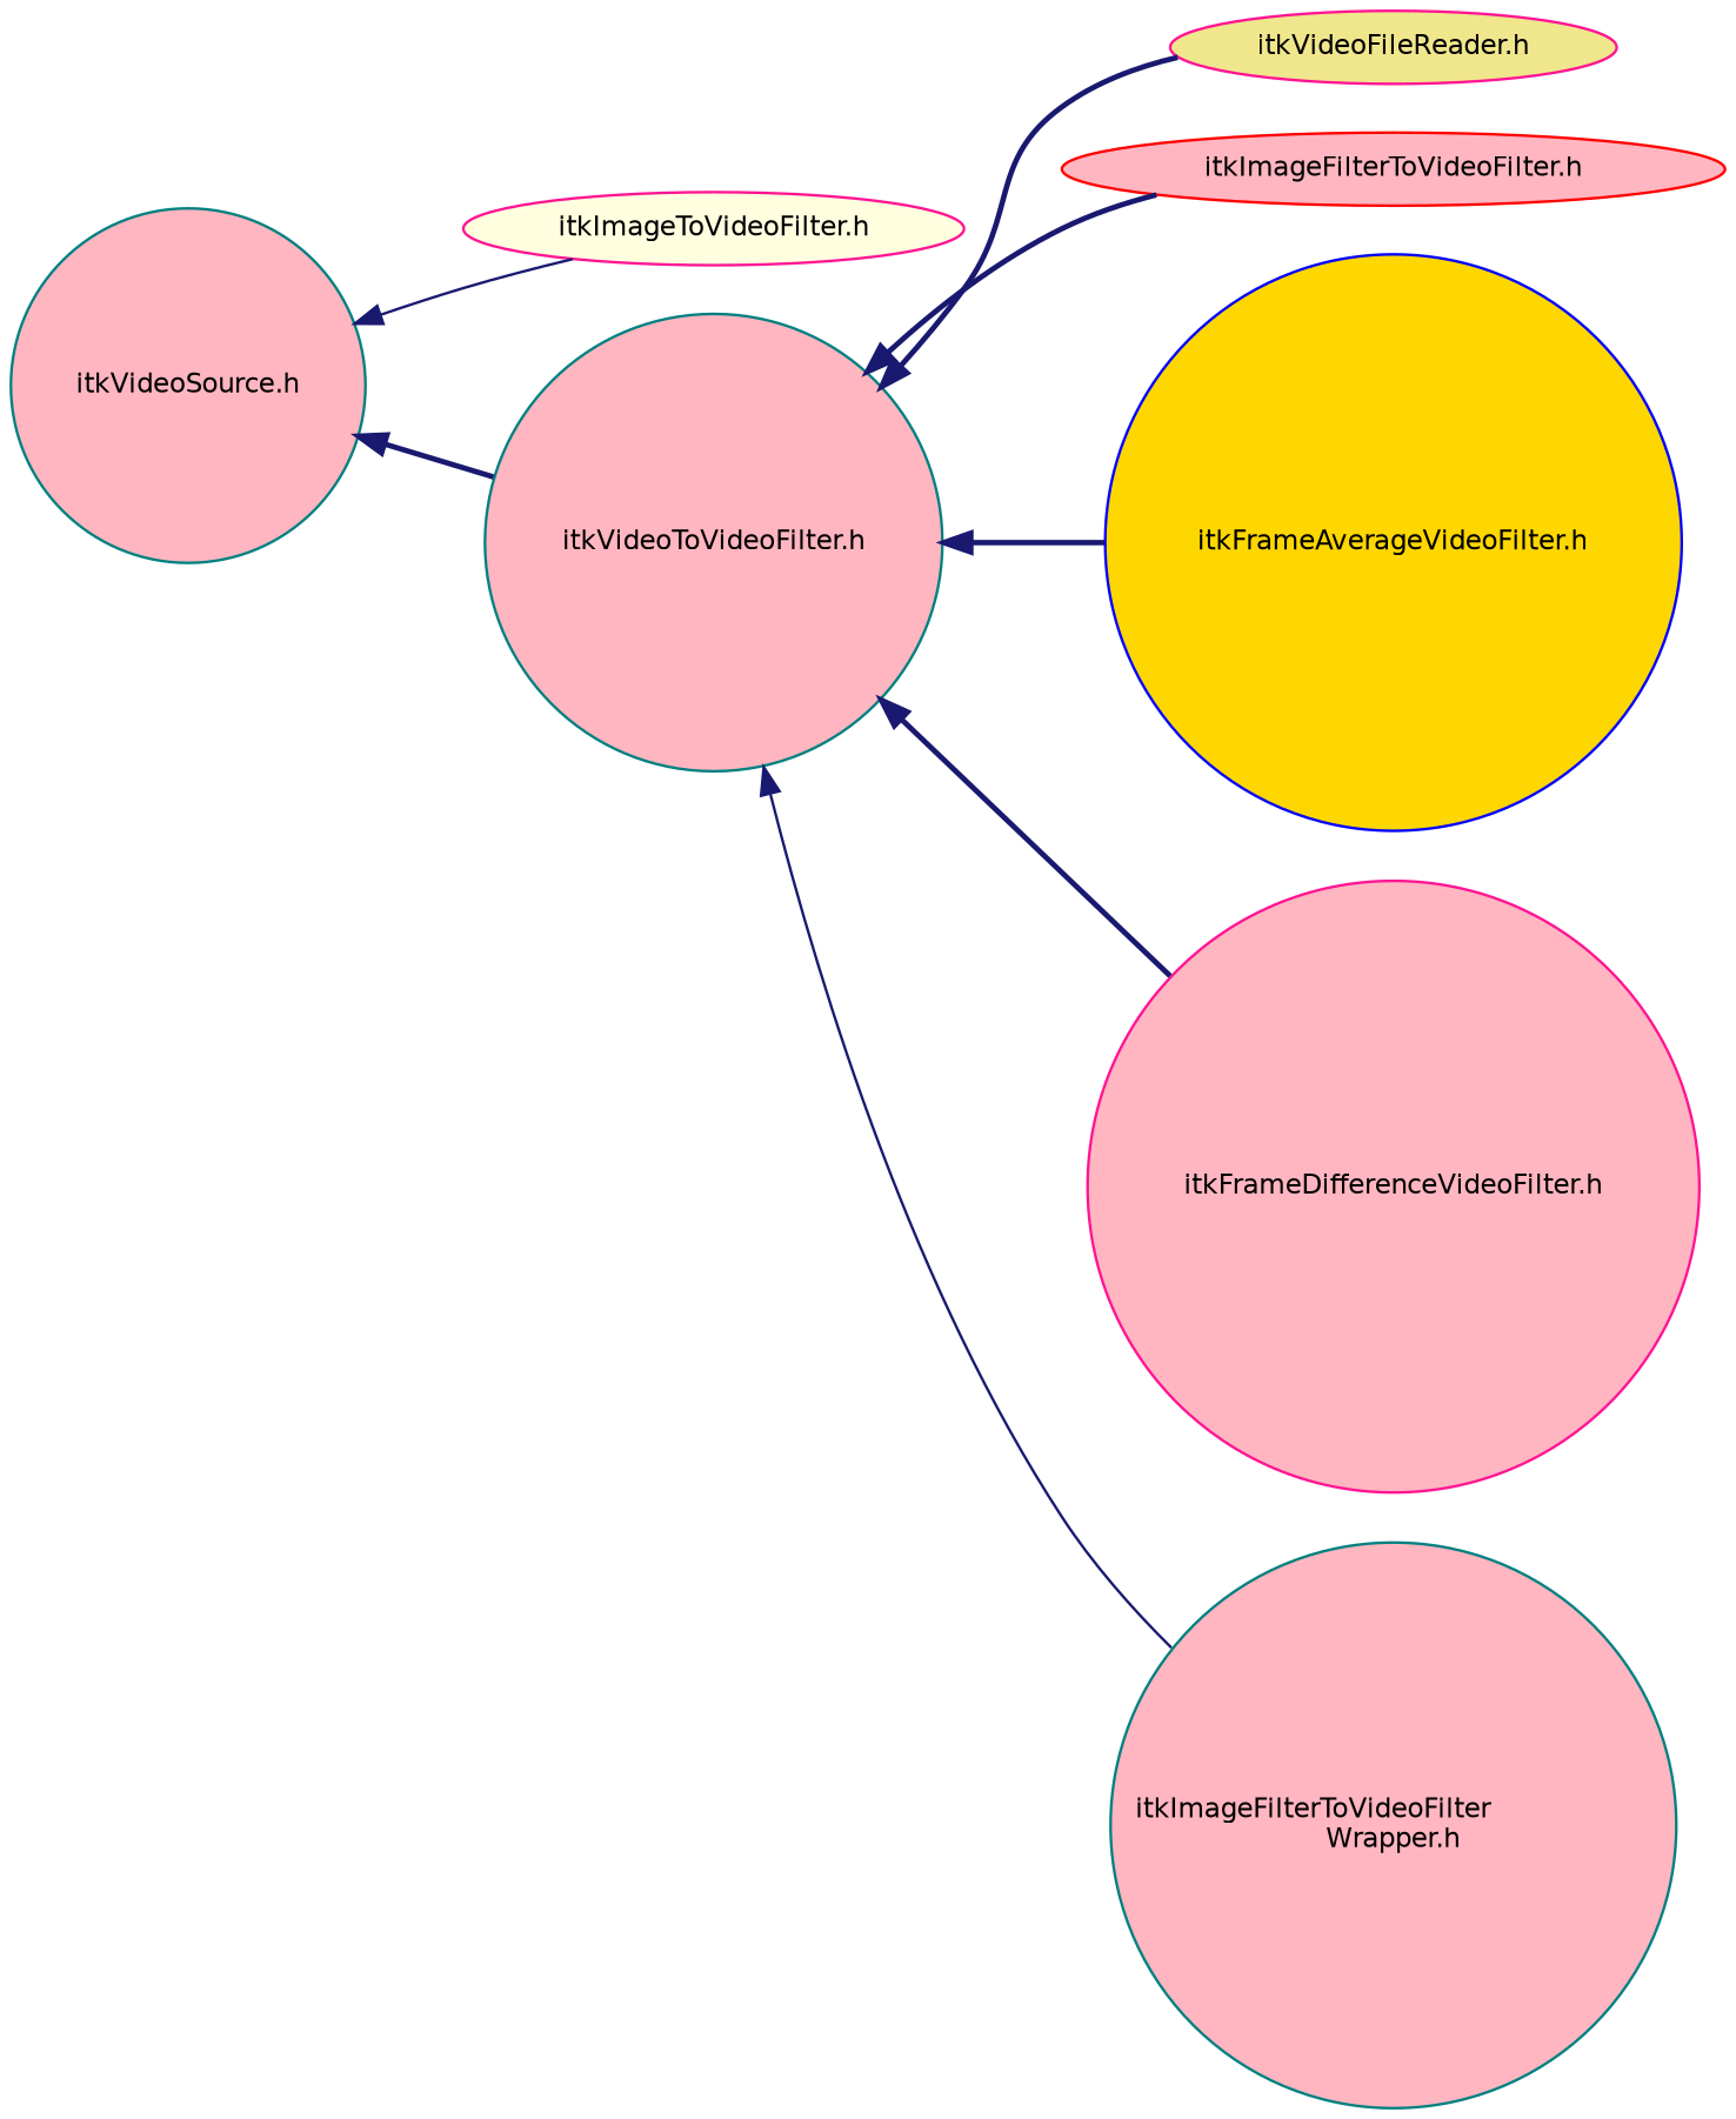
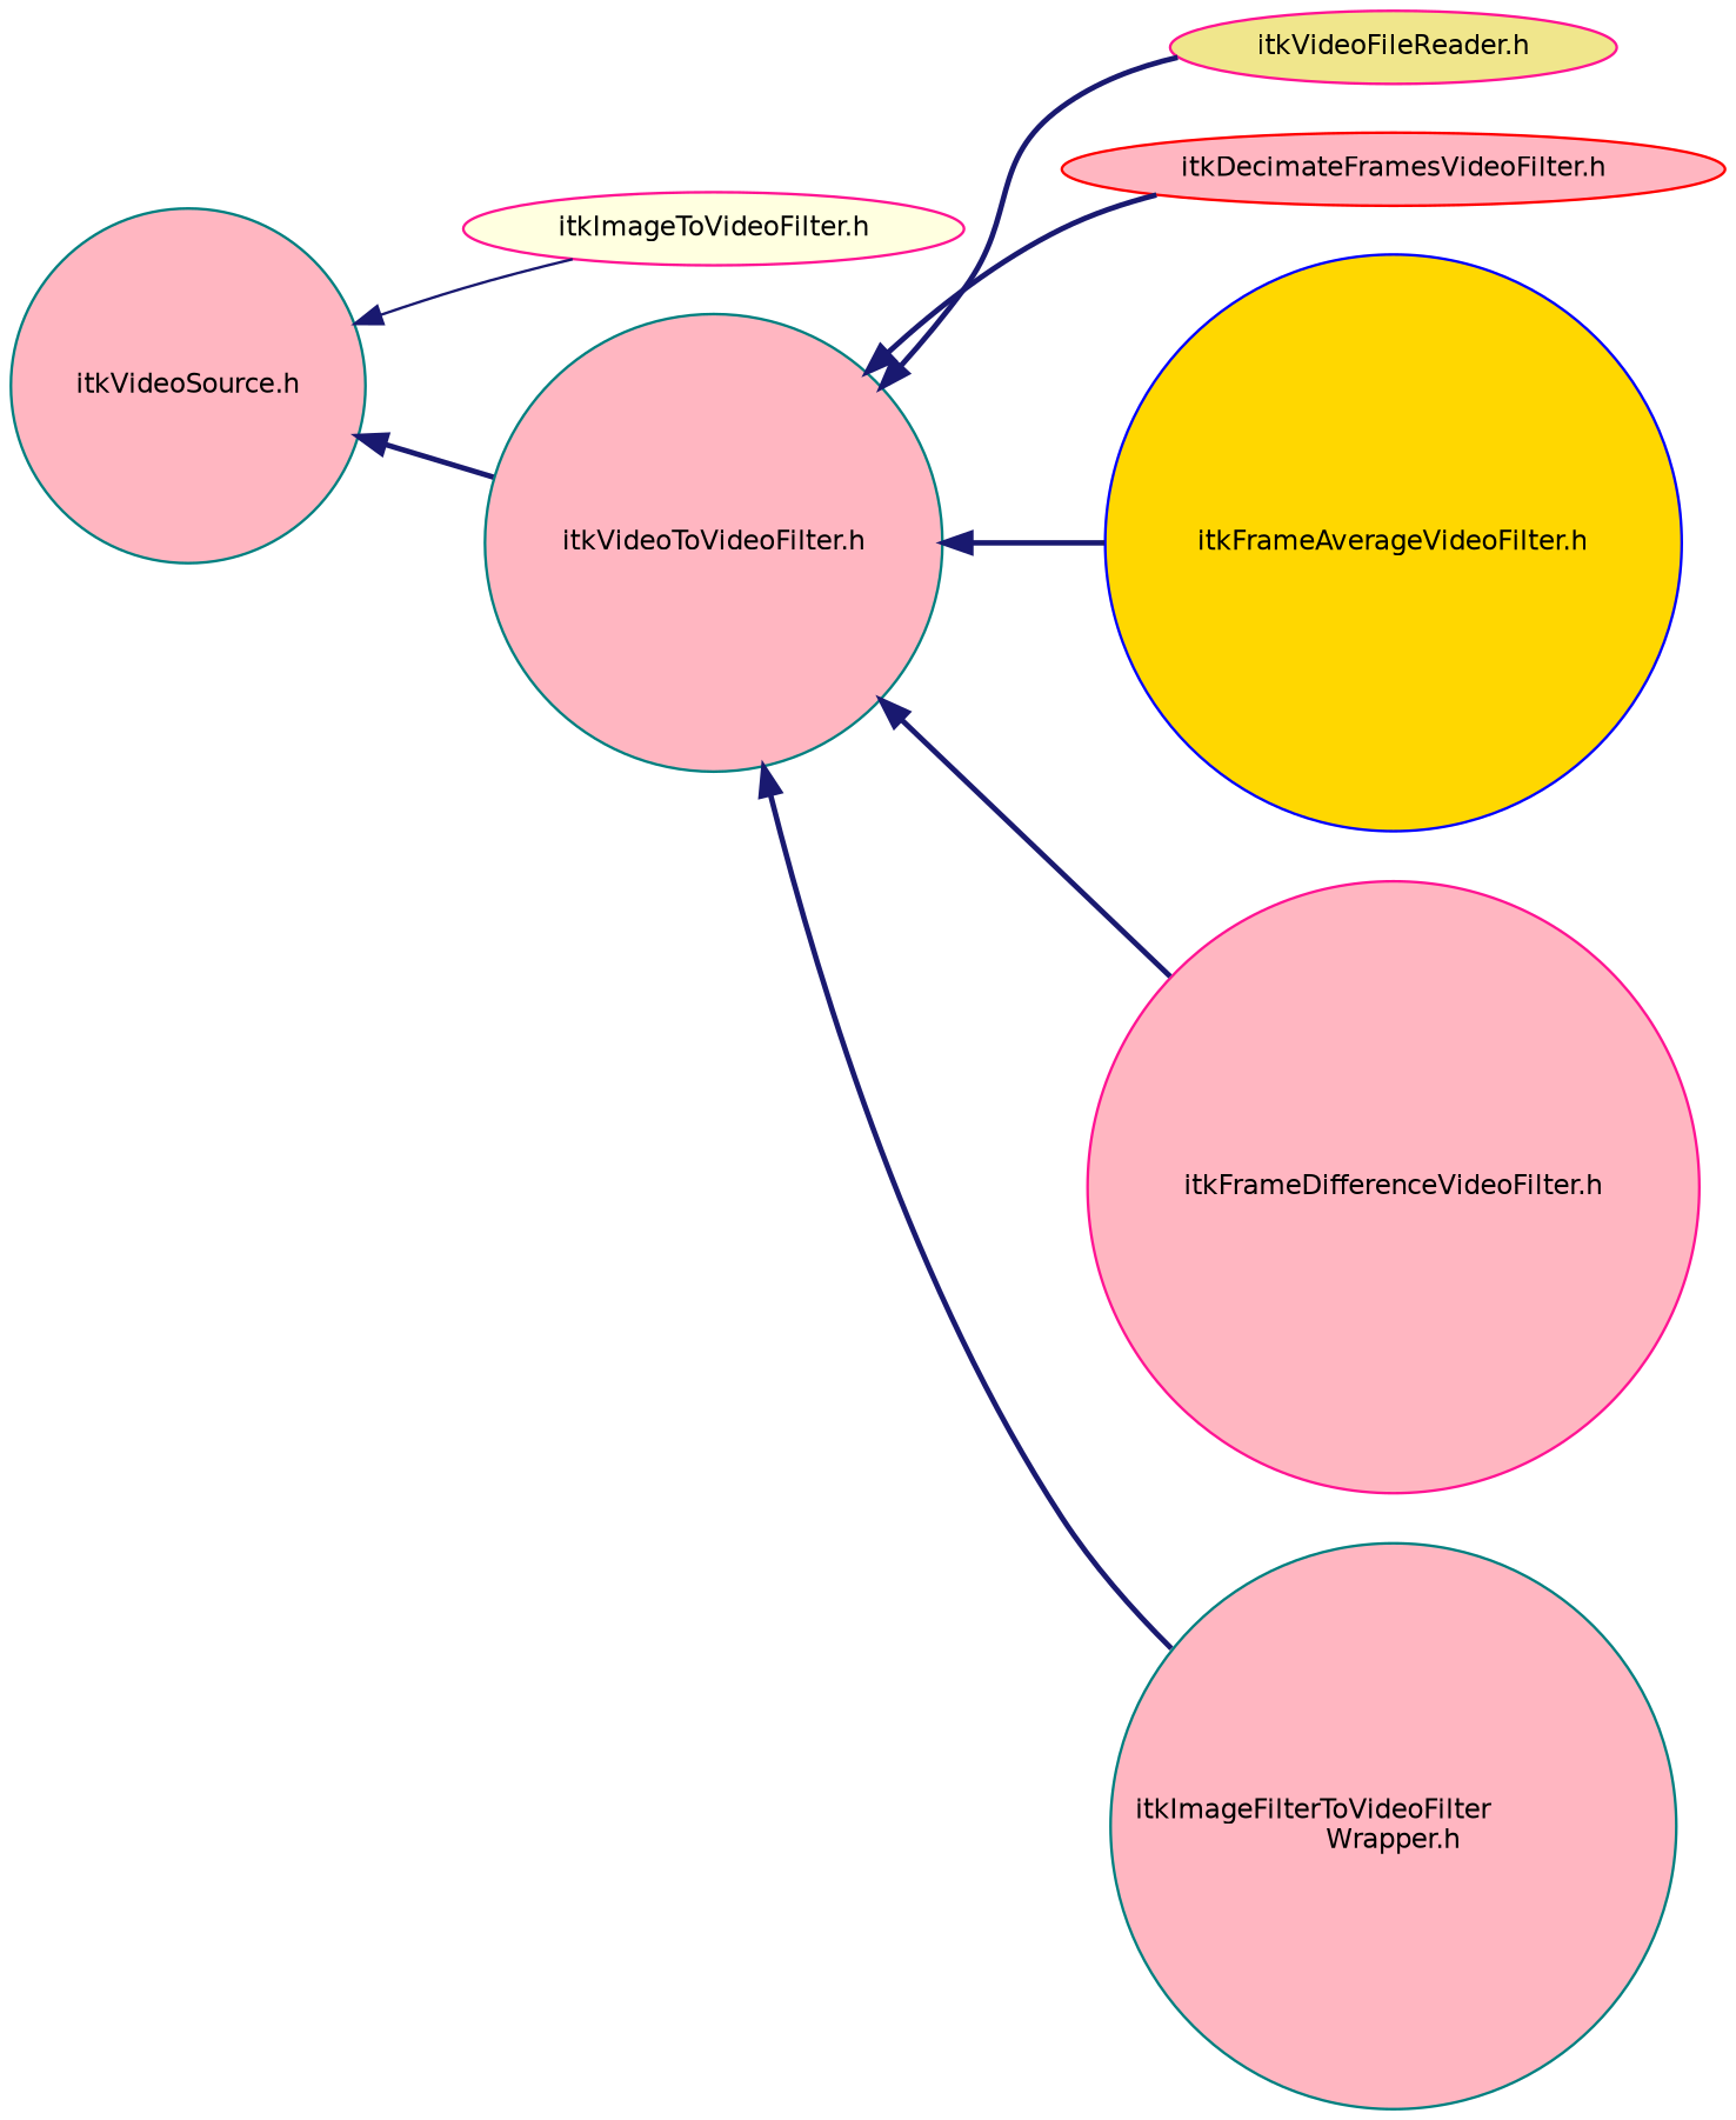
  digraph {
    rankdir=LR
    node [color=teal fillcolor=lightpink fontname=Helvetica fontsize=10 shape=circle style=filled]
    edge [color=midnightblue dir=back fontname=Helvetica fontsize=10 labelfontname=Helvetica labelfontsize=10 style=bold]
    n1 [fontcolor=black height=0.2 label="itkVideoSource.h" width=0.4]
    n2 [color=deeppink fillcolor=lightyellow height=0.2 label="itkImageToVideoFilter.h" shape=ellipse width=0.4]
    n3 [height=0.2 label="itkVideoToVideoFilter.h" width=0.4]
    n4 [color=deeppink fillcolor=khaki height=0.2 label="itkVideoFileReader.h" shape=ellipse width=0.4]
-   n5 [color=red height=0.2 label="itkImageFilterToVideoFilter.h" shape=ellipse width=0.4]
+   n5 [color=red height=0.2 label="itkDecimateFramesVideoFilter.h" shape=ellipse width=0.4]
    n6 [color=blue fillcolor=gold height=0.2 label="itkFrameAverageVideoFilter.h" width=0.4]
    n7 [color=deeppink height=0.2 label="itkFrameDifferenceVideoFilter.h" width=0.4]
    n8 [height=0.2 label="itkImageFilterToVideoFilter\lWrapper.h" width=0.4]
    n1 -> n2 [style=solid]
    n1 -> n3
    n3 -> n4
    n3 -> n5
    n3 -> n6
    n3 -> n7
-   n3 -> n8 [style=solid]
+   n3 -> n8
  }
